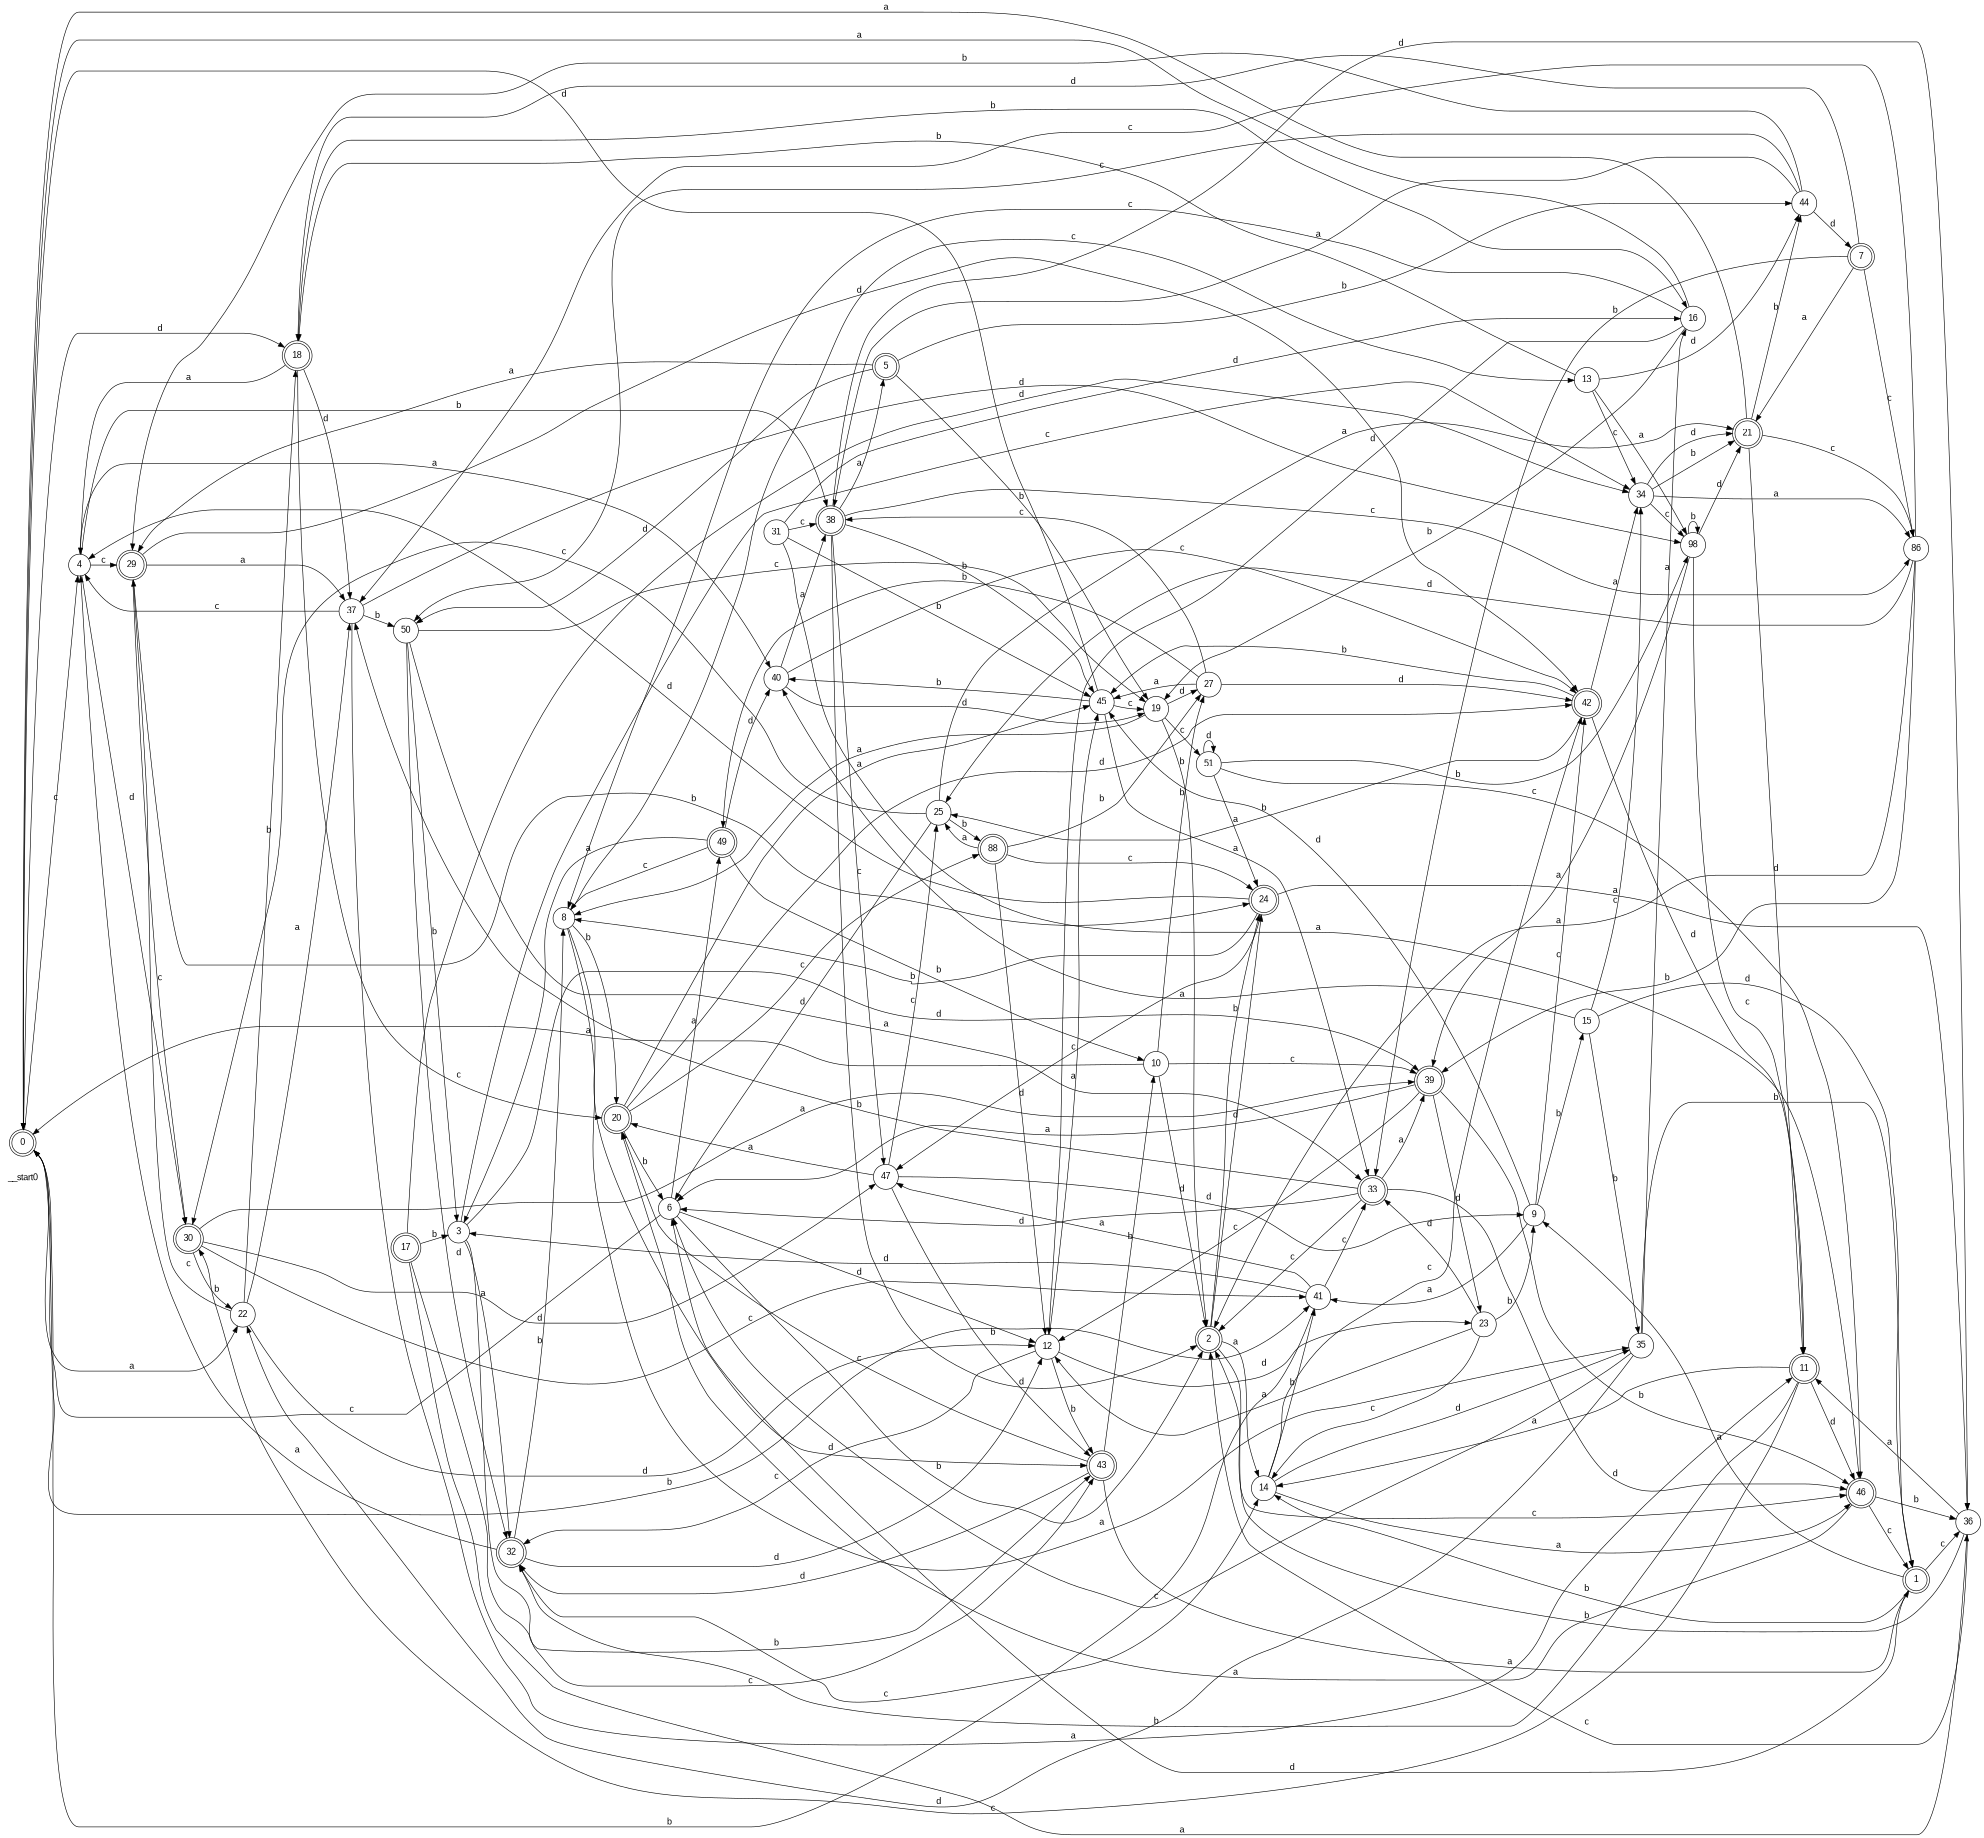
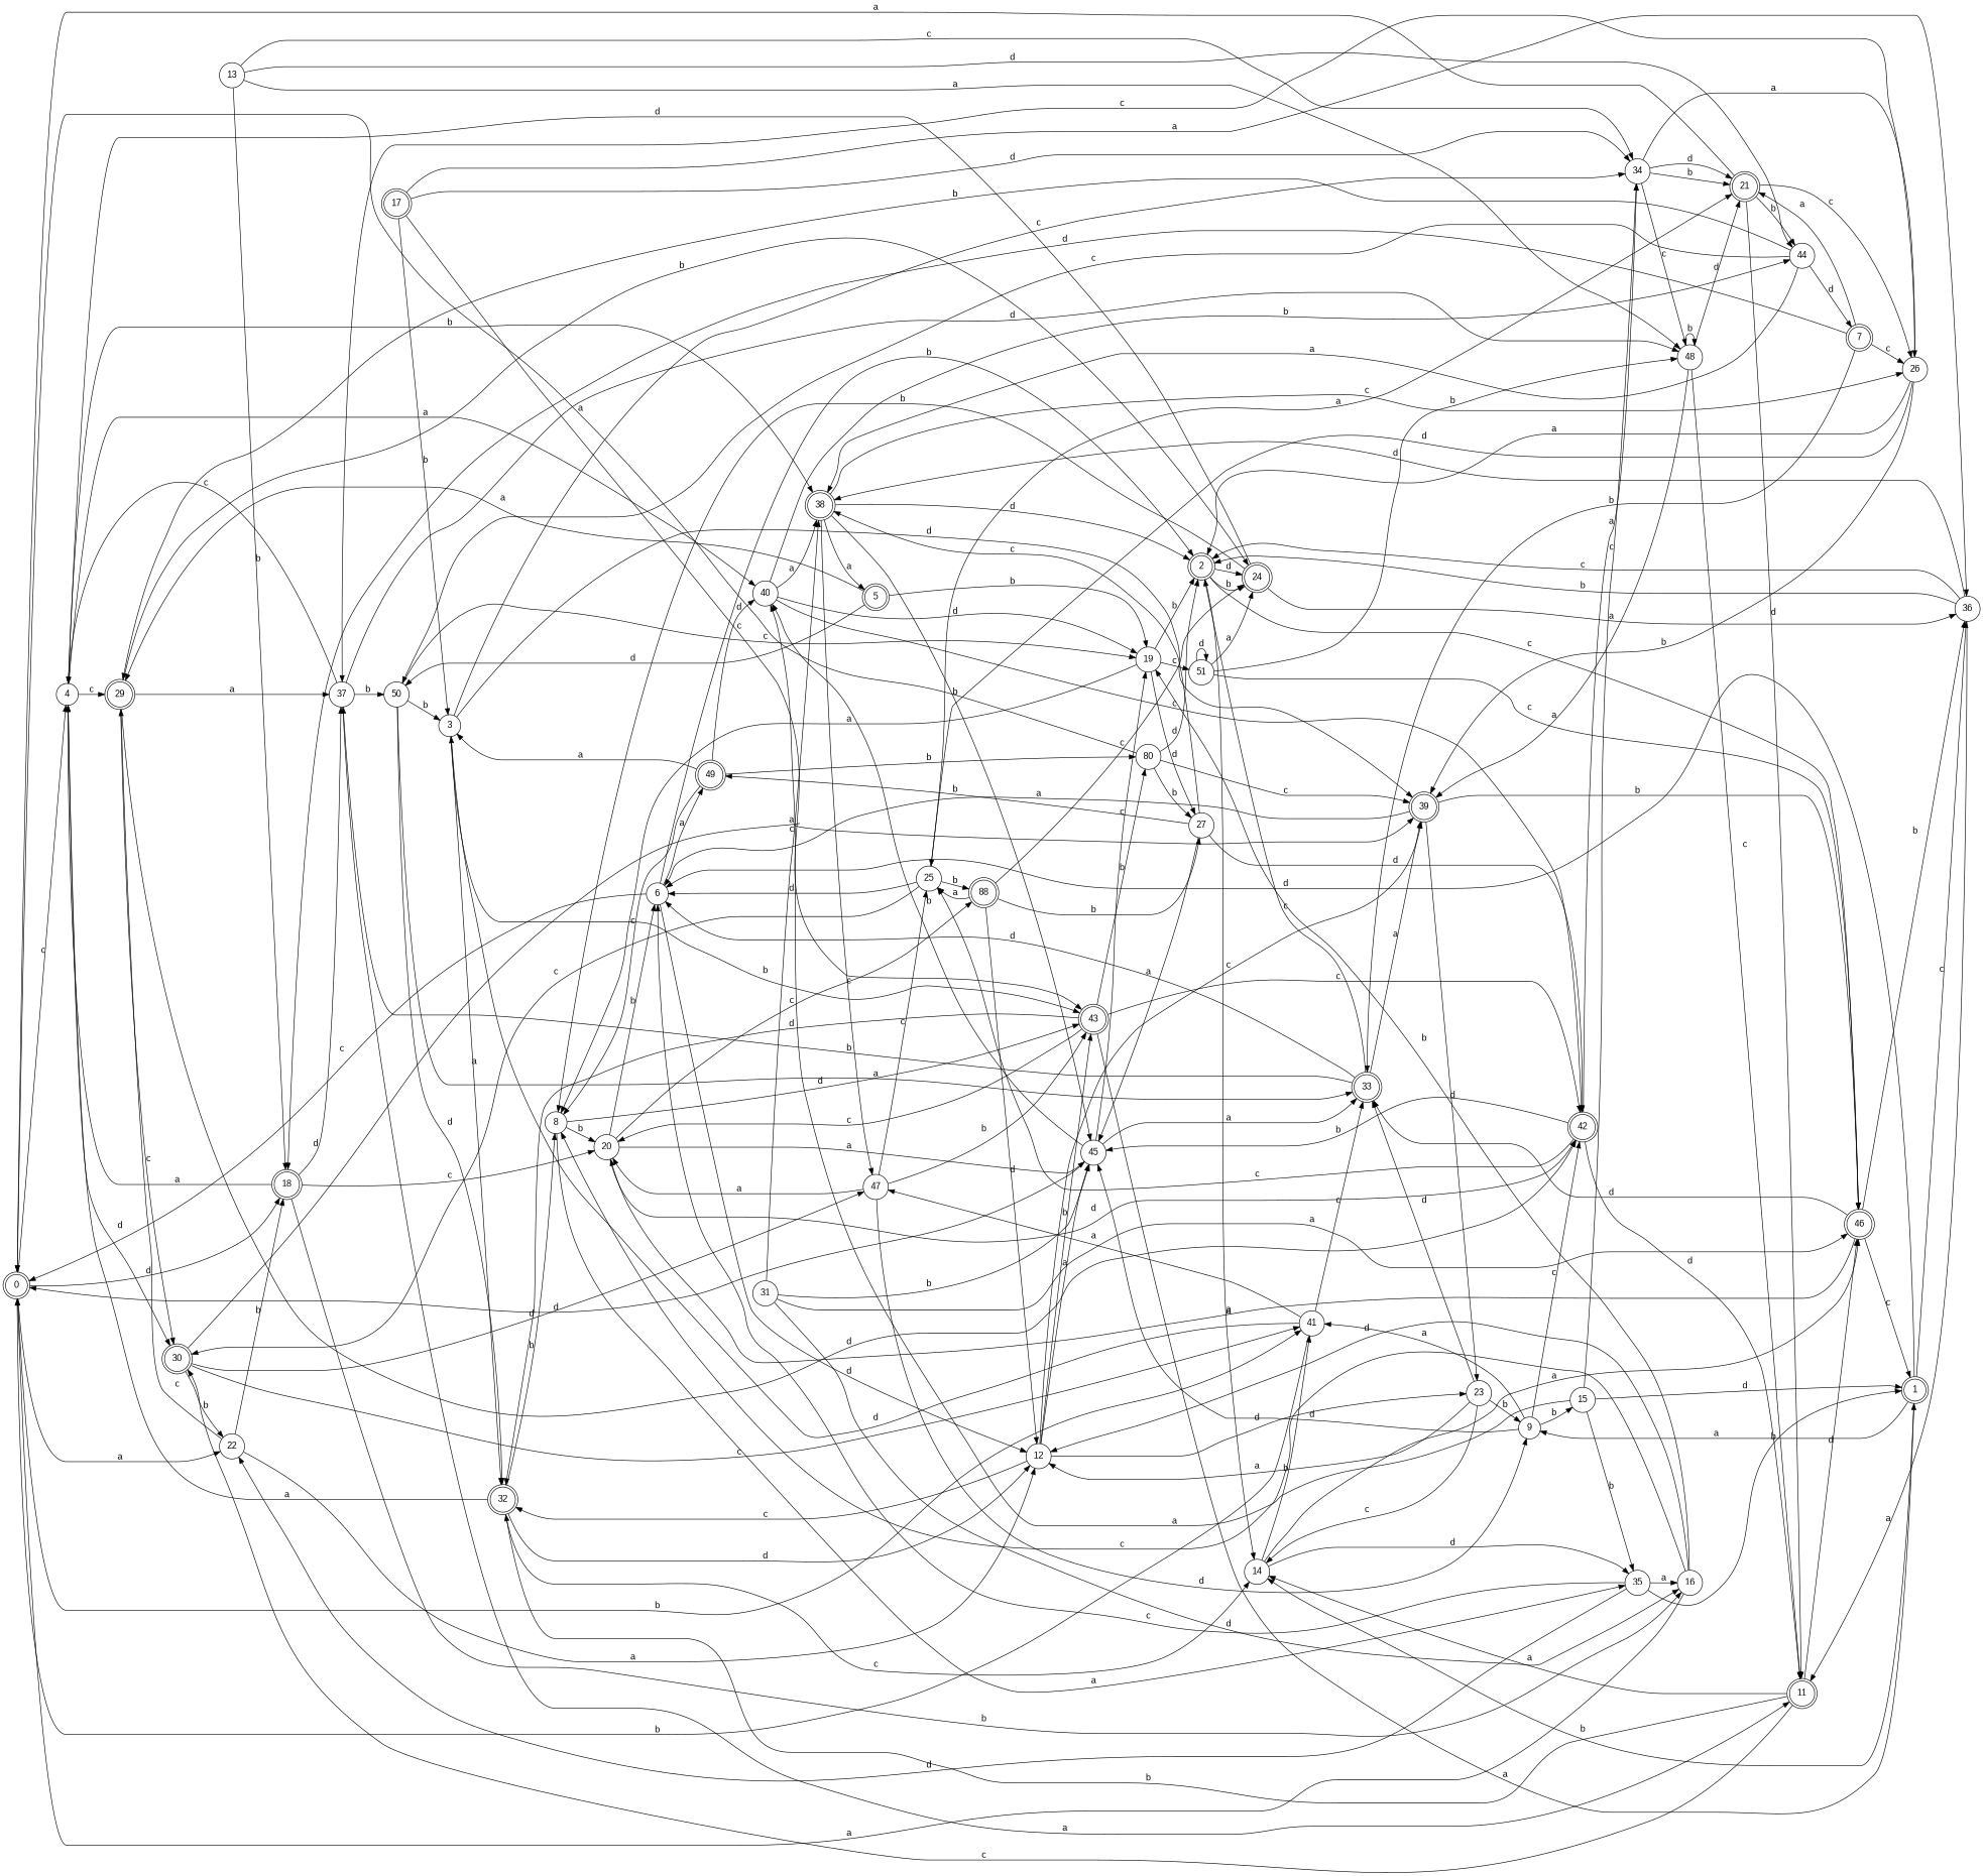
  digraph {
    fontname="Liberation Sans"
    rankdir=LR
    node [fontname="Liberation Sans" shape=circle color=black fillcolor=white style=filled]
    edge [fontname="Liberation Sans"]
-   __start0 [shape=none color="" fillcolor="" style=""]
    n2 [label=0 shape=doublecircle style="rounded,filled"]
    n3 [label=4]
    n4 [label=18 shape=doublecircle style="rounded,filled"]
    n5 [label=22]
    n6 [label=41]
    n7 [label=29 shape=doublecircle style="rounded,filled"]
    n8 [label=30 shape=doublecircle style="rounded,filled"]
    n9 [label=38 shape=doublecircle style="rounded,filled"]
    n10 [label=40]
-   n11 [label=20 shape=doublecircle]
+   n11 [label=20]
    n12 [label=16]
    n13 [label=37]
    n14 [label=12]
    n15 [label=3]
    n16 [label=47]
    n17 [label=33 shape=doublecircle style="rounded,filled"]
    n18 [label=1 shape=doublecircle style="rounded,filled"]
    n19 [label=6]
    n20 [label=9]
    n21 [label=14]
    n22 [label=36]
    n23 [label=2 shape=doublecircle style="rounded,filled"]
    n24 [label=49 shape=doublecircle style="rounded,filled"]
    n25 [label=15]
    n26 [label=42 shape=doublecircle style="rounded,filled"]
    n27 [label=45]
    n28 [label=46 shape=doublecircle style="rounded,filled"]
    n29 [label=35]
    n30 [label=11 shape=doublecircle style="rounded,filled"]
    n31 [label=24 shape=doublecircle style="rounded,filled"]
    n32 [label=8]
    n33 [label=32 shape=doublecircle style="rounded,filled"]
    n34 [label=34]
    n35 [label=39 shape=doublecircle style="rounded,filled"]
    n36 [label=43 shape=doublecircle style="rounded,filled"]
    n37 [label=21 shape=doublecircle style="rounded,filled"]
-   n38 [label=86]
-   n39 [label=98]
+   n38 [label=26]
+   n39 [label=48]
    n40 [label=23]
-   n41 [label=10]
+   n41 [label=80]
    n42 [label=5 shape=doublecircle style="rounded,filled"]
    n43 [label=19]
    n44 [label=44]
    n45 [label=50]
    n46 [label=27]
    n47 [label=51]
    n48 [label=25]
    n49 [label=7 shape=doublecircle style="rounded,filled"]
    n50 [label=13]
    n51 [label=88 shape=doublecircle style="rounded,filled"]
    n52 [label=17 shape=doublecircle]
    n53 [label=31]
    n2 -> n3 [label=c]
    n2 -> n4 [label=d]
    n2 -> n5 [label=a]
    n2 -> n6 [label=b]
    n3 -> n7 [label=c]
    n3 -> n8 [label=d]
    n3 -> n9 [label=b]
    n3 -> n10 [label=a]
    n4 -> n3 [label=a]
    n4 -> n11 [label=c]
    n4 -> n12 [label=b]
    n4 -> n13 [label=d]
    n5 -> n4 [label=b]
    n5 -> n7 [label=c]
-   n5 -> n13 [label=a]
-   n5 -> n14 [label=d]
+   n5 -> n14 [label=a]
    n6 -> n2 [label=b]
    n6 -> n15 [label=d]
    n6 -> n16 [label=a]
    n6 -> n17 [label=c]
    n7 -> n8 [label=c]
    n7 -> n13 [label=a]
    n7 -> n26 [label=d]
    n7 -> n31 [label=b]
    n8 -> n5 [label=b]
    n8 -> n6 [label=c]
    n8 -> n16 [label=d]
    n8 -> n35 [label=a]
    n9 -> n16 [label=c]
    n9 -> n23 [label=d]
    n9 -> n27 [label=b]
    n9 -> n38 [label=c]
    n9 -> n42 [label=a]
    n10 -> n9 [label=a]
    n10 -> n26 [label=c]
    n10 -> n43 [label=d]
-   n42 -> n44 [label=b]
+   n10 -> n44 [label=b]
    n11 -> n19 [label=b]
    n11 -> n26 [label=d]
    n11 -> n27 [label=a]
    n11 -> n51 [label=c]
    n12 -> n2 [label=a]
    n12 -> n14 [label=d]
    n12 -> n32 [label=c]
    n12 -> n43 [label=b]
    n13 -> n3 [label=c]
    n13 -> n30 [label=a]
    n13 -> n39 [label=d]
    n13 -> n45 [label=b]
    n14 -> n27 [label=a]
    n14 -> n33 [label=c]
    n14 -> n36 [label=b]
    n14 -> n40 [label=d]
    n15 -> n33 [label=a]
    n15 -> n34 [label=c]
    n15 -> n35 [label=d]
    n15 -> n36 [label=b]
    n16 -> n11 [label=a]
    n16 -> n20 [label=d]
    n16 -> n36 [label=b]
    n16 -> n48 [label=c]
    n17 -> n13 [label=b]
    n17 -> n19 [label=d]
    n17 -> n23 [label=c]
    n17 -> n35 [label=a]
    n18 -> n19 [label=d]
    n18 -> n20 [label=a]
    n18 -> n21 [label=b]
    n18 -> n22 [label=c]
    n19 -> n2 [label=c]
    n19 -> n14 [label=d]
    n19 -> n23 [label=b]
    n19 -> n24 [label=a]
    n20 -> n6 [label=a]
    n20 -> n25 [label=b]
    n20 -> n26 [label=c]
    n20 -> n27 [label=d]
    n21 -> n6 [label=b]
-   n21 -> n26 [label=c]
+   n36 -> n26 [label=c]
    n21 -> n28 [label=a]
    n21 -> n29 [label=d]
-   n9 -> n22 [label=d]
+   n22 -> n9 [label=d]
    n22 -> n23 [label=b]
    n22 -> n23 [label=c]
    n22 -> n30 [label=a]
    n23 -> n21 [label=a]
    n23 -> n28 [label=c]
    n23 -> n31 [label=b]
    n23 -> n31 [label=d]
    n24 -> n10 [label=d]
    n24 -> n15 [label=a]
    n24 -> n32 [label=c]
    n24 -> n41 [label=b]
    n25 -> n10 [label=a]
    n25 -> n18 [label=d]
    n25 -> n29 [label=b]
    n25 -> n34 [label=c]
    n26 -> n27 [label=b]
    n26 -> n30 [label=d]
    n26 -> n34 [label=a]
-   n26 -> n48 [label=b]
+   n26 -> n48 [label=c]
    n27 -> n2 [label=d]
    n27 -> n10 [label=b]
    n27 -> n17 [label=a]
    n27 -> n43 [label=c]
    n28 -> n11 [label=a]
-   n17 -> n28 [label=d]
+   n28 -> n17 [label=d]
    n28 -> n18 [label=c]
    n28 -> n22 [label=b]
    n29 -> n5 [label=d]
    n29 -> n12 [label=a]
    n29 -> n18 [label=b]
    n29 -> n19 [label=c]
    n30 -> n8 [label=c]
    n30 -> n21 [label=a]
    n30 -> n28 [label=d]
    n30 -> n33 [label=b]
    n31 -> n3 [label=d]
-   n31 -> n16 [label=c]
    n31 -> n22 [label=a]
    n31 -> n32 [label=b]
    n32 -> n11 [label=b]
    n32 -> n29 [label=a]
    n32 -> n36 [label=d]
-   n32 -> n50 [label=c]
    n33 -> n3 [label=a]
    n33 -> n14 [label=d]
    n33 -> n21 [label=c]
    n33 -> n32 [label=b]
    n34 -> n37 [label=b]
    n34 -> n37 [label=d]
    n34 -> n38 [label=a]
    n34 -> n39 [label=c]
-   n35 -> n14 [label=c]
+   n14 -> n35 [label=c]
    n35 -> n19 [label=a]
    n35 -> n28 [label=b]
    n35 -> n40 [label=d]
    n36 -> n11 [label=c]
    n36 -> n18 [label=a]
    n36 -> n33 [label=d]
    n36 -> n41 [label=b]
    n37 -> n2 [label=a]
    n37 -> n30 [label=d]
    n37 -> n38 [label=c]
    n37 -> n44 [label=b]
    n38 -> n13 [label=c]
    n38 -> n23 [label=a]
    n38 -> n35 [label=b]
    n38 -> n48 [label=d]
    n39 -> n30 [label=c]
    n39 -> n35 [label=a]
    n39 -> n37 [label=d]
    n39 -> n39 [label=b]
    n40 -> n14 [label=a]
    n40 -> n17 [label=d]
    n40 -> n20 [label=b]
    n40 -> n21 [label=c]
    n41 -> n2 [label=a]
    n41 -> n23 [label=d]
    n41 -> n35 [label=c]
    n41 -> n46 [label=b]
    n42 -> n7 [label=a]
    n42 -> n43 [label=b]
    n42 -> n45 [label=d]
    n43 -> n23 [label=b]
    n43 -> n32 [label=a]
    n43 -> n46 [label=d]
    n43 -> n47 [label=c]
    n44 -> n7 [label=b]
    n44 -> n9 [label=a]
    n44 -> n45 [label=c]
    n44 -> n49 [label=d]
    n45 -> n15 [label=b]
    n45 -> n17 [label=a]
    n45 -> n33 [label=d]
    n45 -> n43 [label=c]
    n46 -> n9 [label=c]
    n46 -> n24 [label=b]
    n46 -> n26 [label=d]
    n46 -> n27 [label=a]
    n47 -> n28 [label=c]
    n47 -> n31 [label=a]
    n47 -> n39 [label=b]
    n47 -> n47 [label=d]
    n48 -> n8 [label=c]
    n48 -> n19 [label=d]
    n48 -> n37 [label=a]
    n48 -> n51 [label=b]
    n49 -> n4 [label=d]
    n49 -> n17 [label=b]
    n49 -> n37 [label=a]
    n49 -> n38 [label=c]
    n50 -> n4 [label=b]
    n50 -> n34 [label=c]
    n50 -> n39 [label=a]
    n50 -> n44 [label=d]
    n51 -> n14 [label=d]
    n51 -> n31 [label=c]
    n51 -> n46 [label=b]
    n51 -> n48 [label=a]
    n52 -> n15 [label=b]
    n52 -> n22 [label=a]
    n52 -> n34 [label=d]
    n52 -> n36 [label=c]
    n53 -> n9 [label=c]
    n53 -> n12 [label=d]
    n53 -> n27 [label=b]
    n53 -> n28 [label=a]
  }
